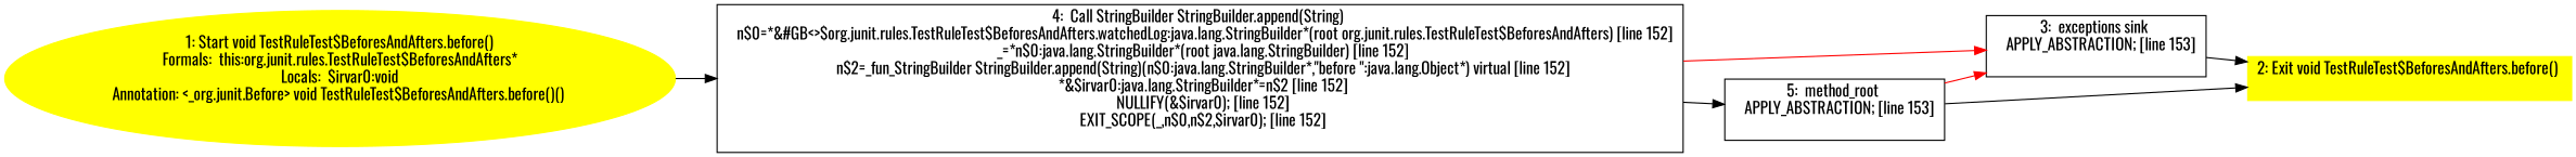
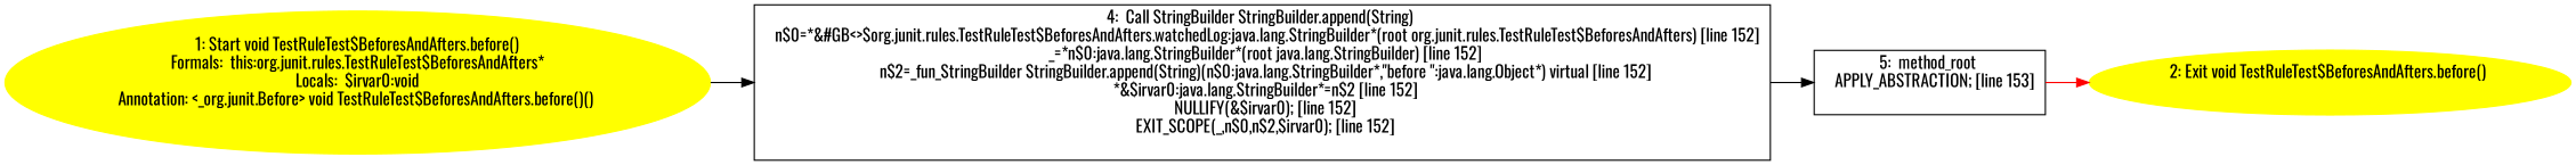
  digraph {
    fontname=Oswald
    rankdir=LR
    node [fontname=Oswald shape=box]
    edge [fontname=Oswald]
    n1 [color=yellow label="1: Start void TestRuleTest$BeforesAndAfters.before()\nFormals:  this:org.junit.rules.TestRuleTest$BeforesAndAfters*\nLocals:  $irvar0:void\nAnnotation: <_org.junit.Before> void TestRuleTest$BeforesAndAfters.before()() \n  " style=filled shape=""]
    n2 [label="4:  Call StringBuilder StringBuilder.append(String) \n   n$0=*&#GB<>$org.junit.rules.TestRuleTest$BeforesAndAfters.watchedLog:java.lang.StringBuilder*(root org.junit.rules.TestRuleTest$BeforesAndAfters) [line 152]\n  _=*n$0:java.lang.StringBuilder*(root java.lang.StringBuilder) [line 152]\n  n$2=_fun_StringBuilder StringBuilder.append(String)(n$0:java.lang.StringBuilder*,\"before \":java.lang.Object*) virtual [line 152]\n  *&$irvar0:java.lang.StringBuilder*=n$2 [line 152]\n  NULLIFY(&$irvar0); [line 152]\n  EXIT_SCOPE(_,n$0,n$2,$irvar0); [line 152]\n "]
-   n3 [label="3:  exceptions sink \n   APPLY_ABSTRACTION; [line 153]\n "]
    n4 [label="5:  method_root \n   APPLY_ABSTRACTION; [line 153]\n "]
-   n5 [color=yellow label="2: Exit void TestRuleTest$BeforesAndAfters.before() \n  " style=filled]
+   n5 [color=yellow label="2: Exit void TestRuleTest$BeforesAndAfters.before() \n  " style=filled shape=""]
    n1 -> n2
-   n2 -> n3 [color=red]
    n2 -> n4
-   n3 -> n5
-   n4 -> n3 [color=red]
-   n4 -> n5
+   n4 -> n5 [color=red]
  }
